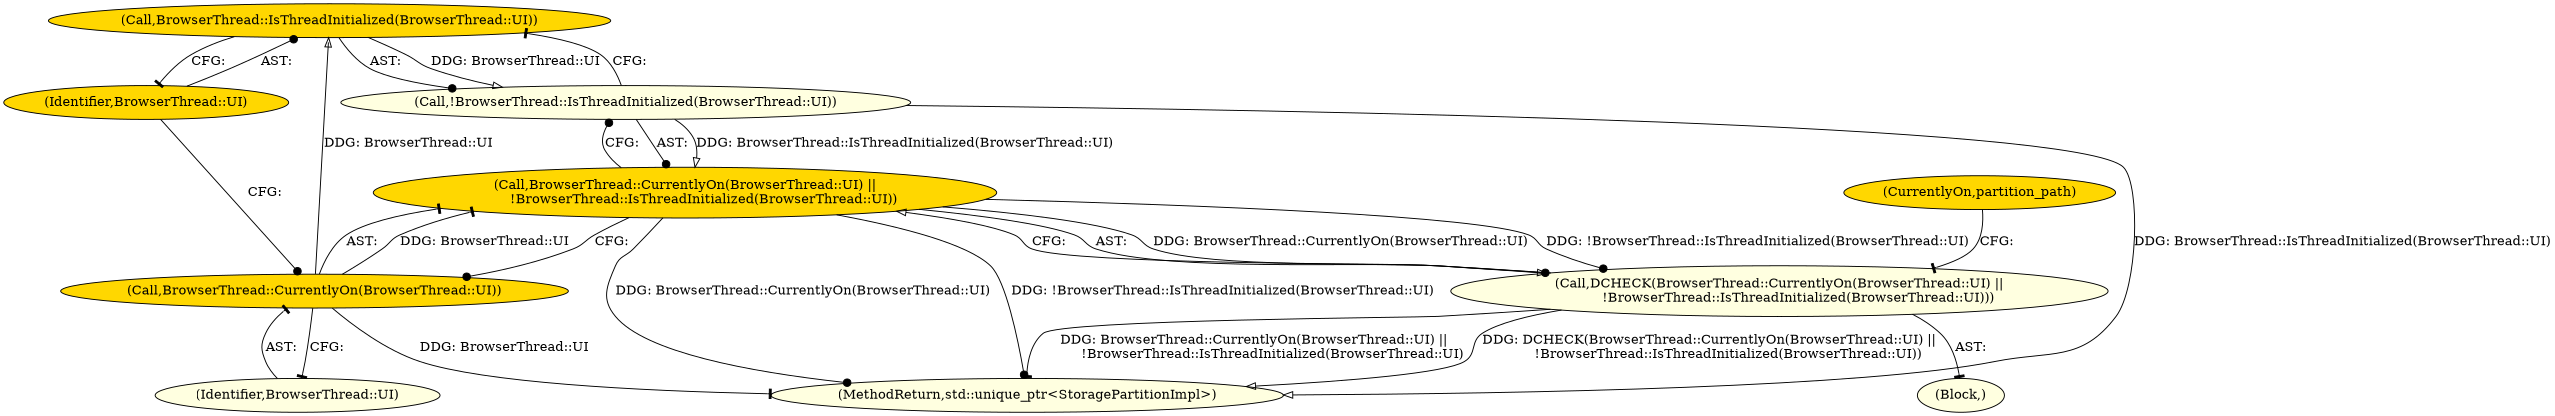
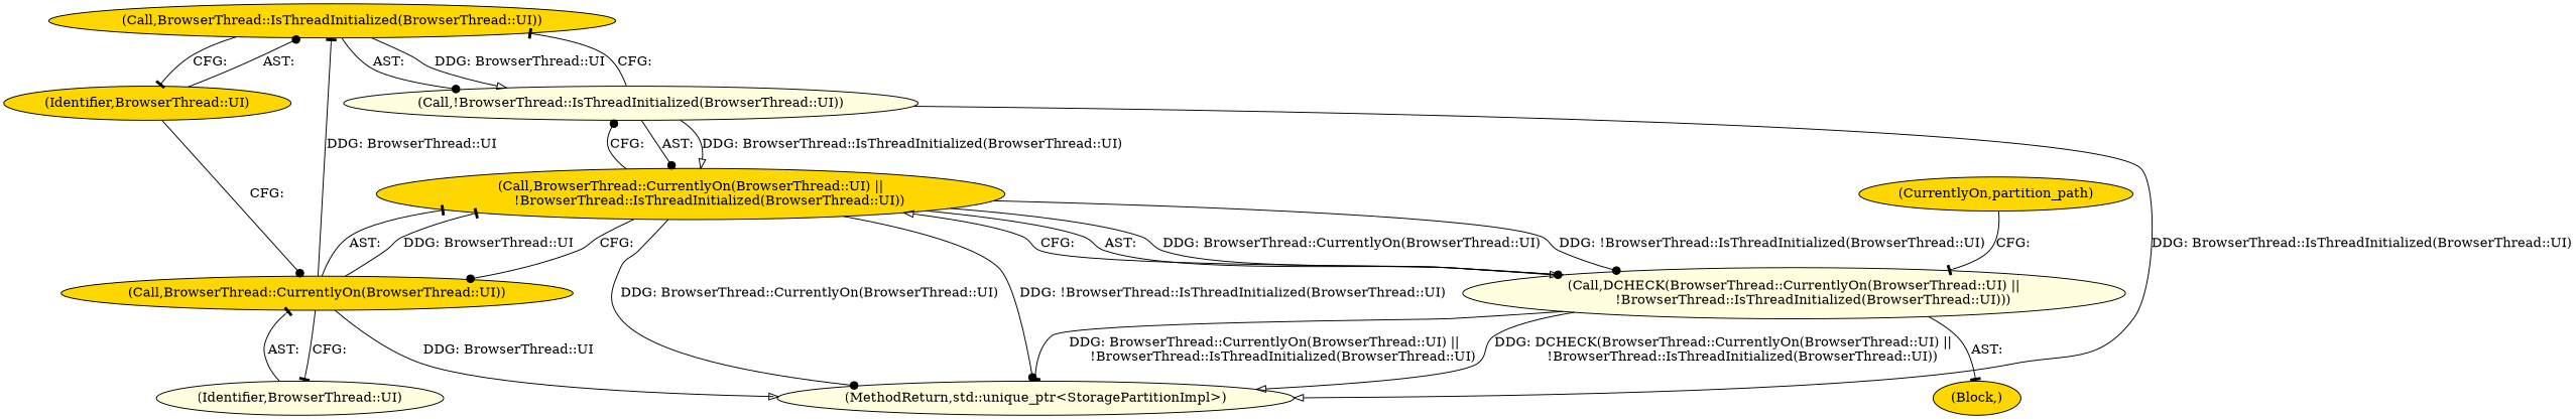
  digraph {
    node [fillcolor=gold style=filled]
    edge [arrowhead=tee]
    n1 [label="(Call,BrowserThread::IsThreadInitialized(BrowserThread::UI))"]
    n2 [fillcolor=lightyellow label="(Call,!BrowserThread::IsThreadInitialized(BrowserThread::UI))"]
    n3 [label="(Identifier,BrowserThread::UI)"]
    n4 [fillcolor=lightyellow label="(MethodReturn,std::unique_ptr<StoragePartitionImpl>)"]
    n5 [label="(Call,BrowserThread::CurrentlyOn(BrowserThread::UI) ||\n         !BrowserThread::IsThreadInitialized(BrowserThread::UI))"]
    n6 [label="(Call,BrowserThread::CurrentlyOn(BrowserThread::UI))"]
    n7 [fillcolor=lightyellow label="(Identifier,BrowserThread::UI)"]
    n8 [fillcolor=lightyellow label="(Call,DCHECK(BrowserThread::CurrentlyOn(BrowserThread::UI) ||\n         !BrowserThread::IsThreadInitialized(BrowserThread::UI)))"]
-   n9 [fillcolor=lightyellow label="(Block,)"]
+   n9 [label="(Block,)"]
    n10 [label="(CurrentlyOn,partition_path)"]
    n1 -> n2 [arrowhead=dot label="AST: "]
    n1 -> n2 [arrowhead=onormal label="DDG: BrowserThread::UI"]
    n1 -> n3 [label="CFG: "]
    n2 -> n1 [label="CFG: "]
    n2 -> n4 [arrowhead=onormal label="DDG: BrowserThread::IsThreadInitialized(BrowserThread::UI)"]
    n2 -> n5 [arrowhead=dot label="AST: "]
    n2 -> n5 [arrowhead=onormal label="DDG: BrowserThread::IsThreadInitialized(BrowserThread::UI)"]
    n3 -> n1 [arrowhead=dot label="AST: "]
    n3 -> n6 [arrowhead=dot label="CFG: "]
    n5 -> n2 [arrowhead=dot label="CFG: "]
    n5 -> n4 [arrowhead=dot label="DDG: BrowserThread::CurrentlyOn(BrowserThread::UI)"]
    n5 -> n4 [arrowhead=dot label="DDG: !BrowserThread::IsThreadInitialized(BrowserThread::UI)"]
    n5 -> n6 [arrowhead=dot label="CFG: "]
    n5 -> n8 [arrowhead=dot label="AST: "]
    n5 -> n8 [arrowhead=onormal label="DDG: BrowserThread::CurrentlyOn(BrowserThread::UI)"]
    n5 -> n8 [arrowhead=dot label="DDG: !BrowserThread::IsThreadInitialized(BrowserThread::UI)"]
-   n6 -> n1 [arrowhead=onormal label="DDG: BrowserThread::UI"]
-   n6 -> n4 [label="DDG: BrowserThread::UI"]
+   n6 -> n1 [label="DDG: BrowserThread::UI"]
+   n6 -> n4 [arrowhead=onormal label="DDG: BrowserThread::UI"]
    n6 -> n5 [label="AST: "]
    n6 -> n5 [label="DDG: BrowserThread::UI"]
    n6 -> n7 [label="CFG: "]
    n7 -> n6 [label="AST: "]
    n8 -> n4 [label="DDG: BrowserThread::CurrentlyOn(BrowserThread::UI) ||\n         !BrowserThread::IsThreadInitialized(BrowserThread::UI)"]
    n8 -> n4 [arrowhead=onormal label="DDG: DCHECK(BrowserThread::CurrentlyOn(BrowserThread::UI) ||\n         !BrowserThread::IsThreadInitialized(BrowserThread::UI))"]
    n8 -> n5 [arrowhead=onormal label="CFG: "]
    n8 -> n9 [label="AST: "]
    n10 -> n8 [label="CFG: "]
  }
